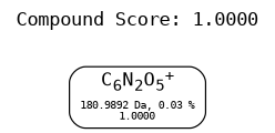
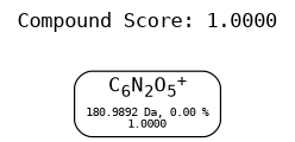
  strict digraph {
    label="Compound Score: 1.0000"
    labelloc=t
    fontname="DejaVu Sans Mono"
-   n1 [label=<C<SUB>6</SUB>N<SUB>2</SUB>O<SUB>5</SUB><SUP>+</SUP><FONT POINT-SIZE="8"><BR /> <BR />180.9892 Da, 0.03 %<BR />1.0000</FONT>> shape=rect style=rounded fontname="DejaVu Sans Mono"]
+   n1 [label=<C<SUB>6</SUB>N<SUB>2</SUB>O<SUB>5</SUB><SUP>+</SUP><FONT POINT-SIZE="8"><BR /> <BR />180.9892 Da, 0.00 %<BR />1.0000</FONT>> shape=rect style=rounded fontname="DejaVu Sans Mono"]
  }
